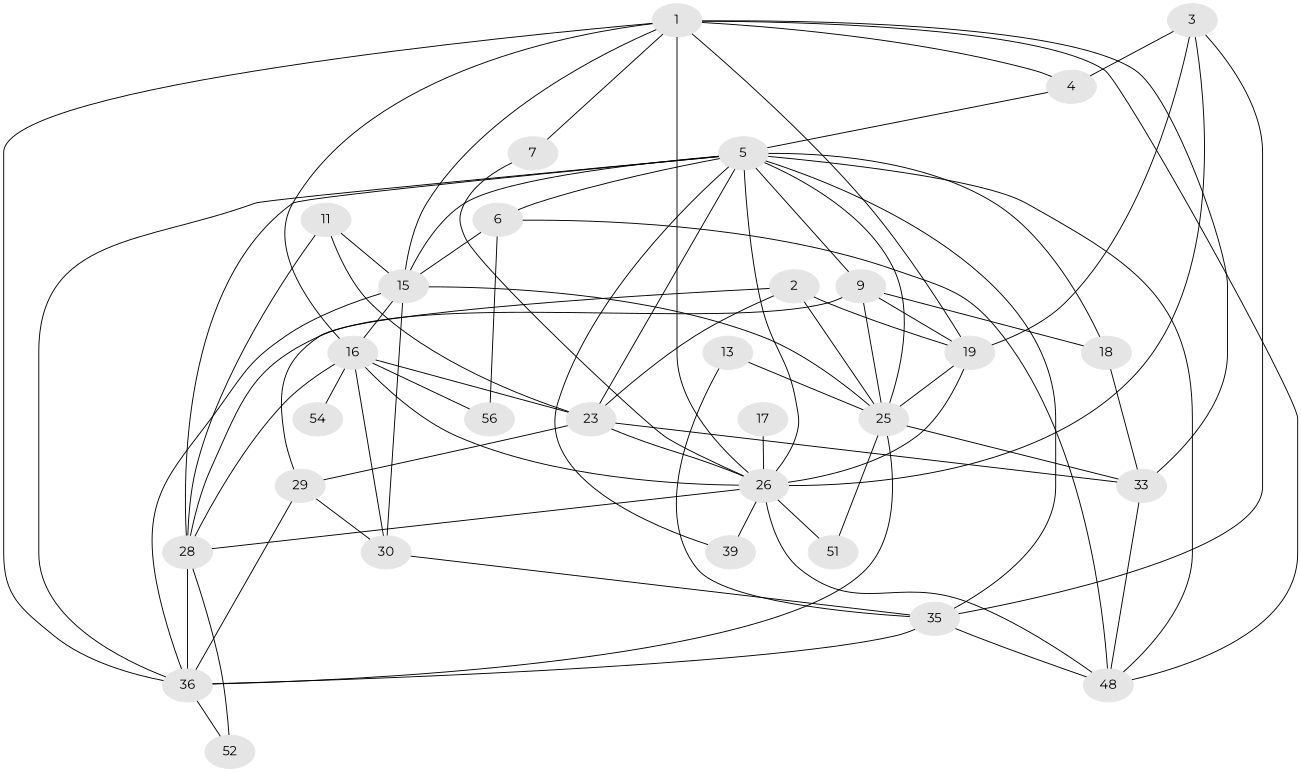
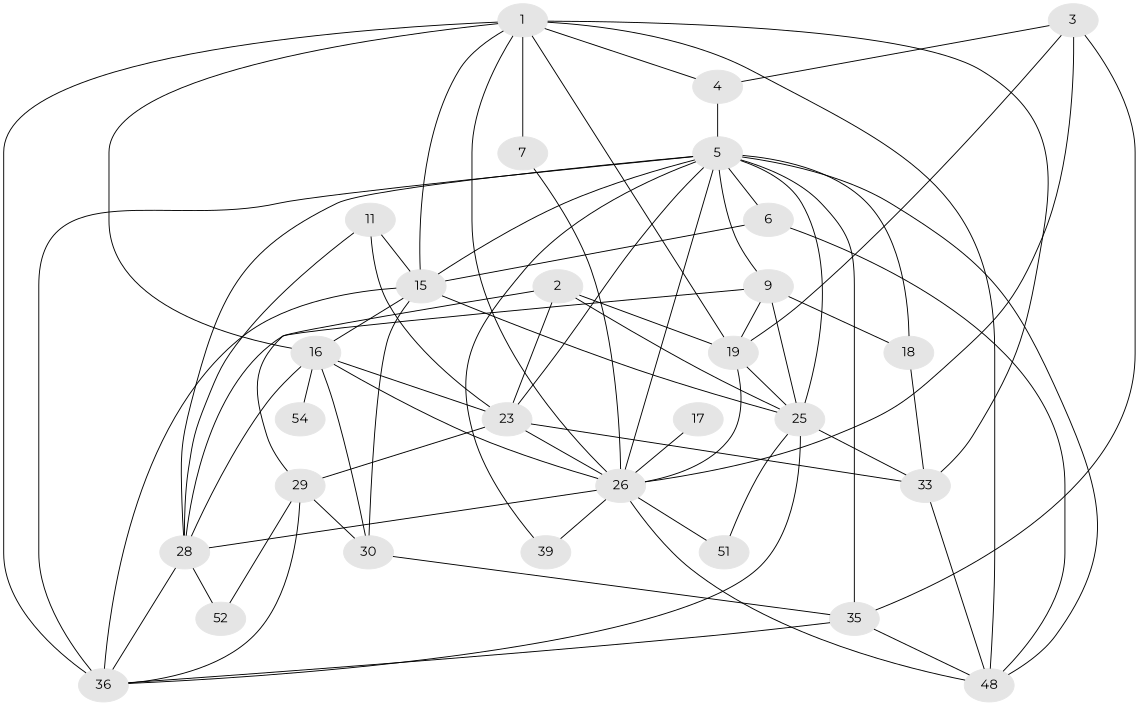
  graph {
    fontname=Montserrat
    node [color=gray90 fontname=Montserrat style=filled]
    edge [fontname=Montserrat]
    1 [super="+45+8"]
    4
    7
    15 [super="+46+43+61"]
    16 [super="+58"]
    19 [super="+42"]
    26 [super="+31+34"]
    33 [super="+37"]
    36 [super="+60"]
    48 [super="+57"]
    5 [super="+12+10"]
    25 [super="+53"]
    30
    23 [super="+27"]
    28 [super="+44+40"]
-   56
    54
    17
    39
    51
    52
    2
    29
    3
    35 [super="+59"]
    6 [super="+20"]
    9 [super="+21"]
    18
    11
-   13
    1 -- 4
    1 -- 7
    1 -- 15
    1 -- 16
    1 -- 19
    1 -- 26 [weight=2]
    1 -- 33 [weight=2]
    1 -- 36
    1 -- 48
    4 -- 5
    7 -- 26
    15 -- 16
    15 -- 36 [weight=2]
    15 -- 25
    15 -- 30
    16 -- 26
    16 -- 30
    16 -- 23
    16 -- 28
-   16 -- 56
    16 -- 54
    19 -- 26
    19 -- 25
    26 -- 48
    26 -- 28
    26 -- 39
    26 -- 51
    33 -- 48
-   36 -- 52
+   29 -- 52
    5 -- 15
    5 -- 26 [weight=2]
    5 -- 36
    5 -- 48
    5 -- 25 [weight=2]
    5 -- 23 [weight=2]
    5 -- 28
    5 -- 39
    5 -- 35 [weight=2]
    5 -- 6 [weight=2]
    5 -- 9
    5 -- 18
    25 -- 33
    25 -- 36
    25 -- 51
    30 -- 35
    23 -- 26
    23 -- 33
    23 -- 29
    28 -- 36
    28 -- 52
    17 -- 26
    2 -- 19
    2 -- 25
    2 -- 23
    2 -- 29
    29 -- 36
    29 -- 30
    3 -- 4
    3 -- 19
    3 -- 26
    3 -- 35
    35 -- 36
    35 -- 48
    6 -- 15
    6 -- 48
-   6 -- 56
    9 -- 19
    9 -- 25
    9 -- 28
    9 -- 18
    18 -- 33
    11 -- 15
    11 -- 23
    11 -- 28
-   13 -- 25
-   13 -- 35
  }
